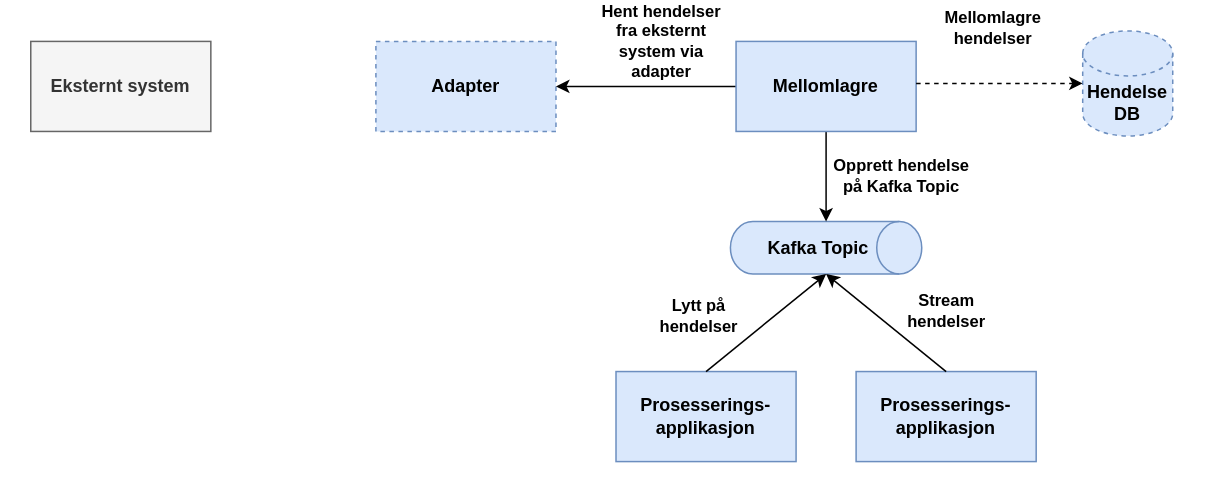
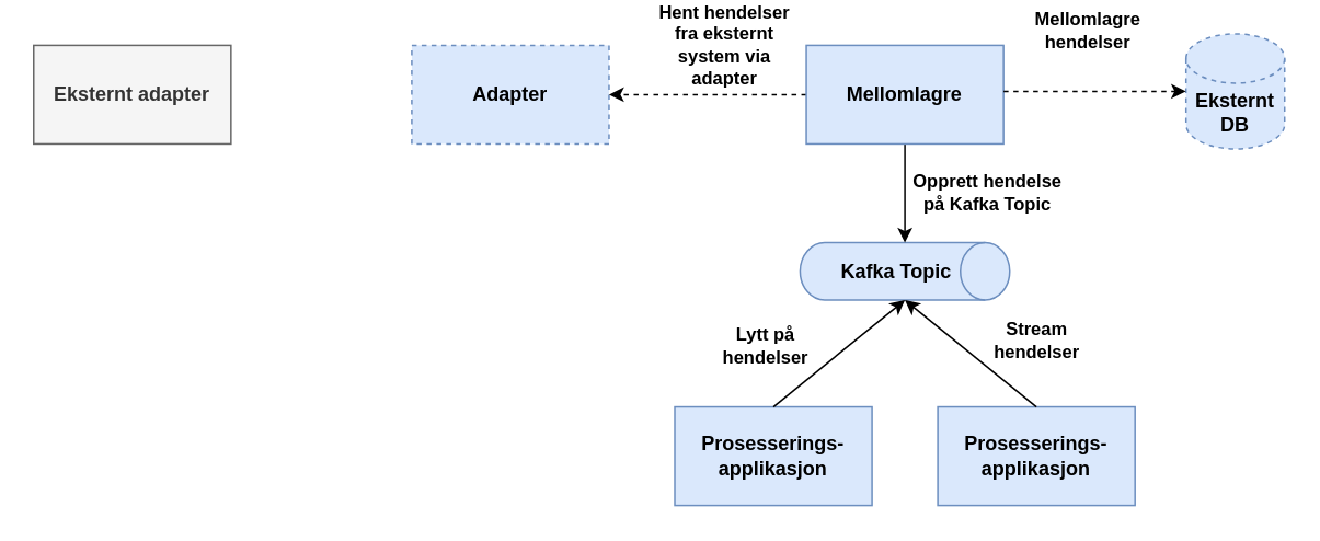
  <mxCell id="0" />
  <mxCell id="1" parent="0" />
- <mxCell id="2" value="Eksternt system" style="rounded=0;whiteSpace=wrap;html=1;fillColor=#f5f5f5;strokeColor=#666666;fontColor=#333333;fontStyle=1" vertex="1" parent="1"><mxGeometry x="20" y="27" width="120" height="60" as="geometry" /></mxCell>
+ <mxCell id="2" value="Eksternt adapter" style="rounded=0;whiteSpace=wrap;html=1;fillColor=#f5f5f5;strokeColor=#666666;fontColor=#333333;fontStyle=1" vertex="1" parent="1"><mxGeometry x="20" y="27" width="120" height="60" as="geometry" /></mxCell>
  <mxCell id="3" value="Adapter" style="rounded=0;whiteSpace=wrap;html=1;fillColor=#dae8fc;strokeColor=#6c8ebf;fontStyle=1;dashed=1;" vertex="1" parent="1"><mxGeometry x="250" y="27" width="120" height="60" as="geometry" /></mxCell>
  <mxCell id="4" value="" style="group;fontStyle=1" vertex="1" connectable="0" parent="1"><mxGeometry x="486.25" y="147" width="127.5" height="35" as="geometry" /></mxCell>
  <mxCell id="5" value="" style="shape=cylinder3;whiteSpace=wrap;html=1;boundedLbl=1;backgroundOutline=1;size=15;rotation=90;fillColor=#dae8fc;strokeColor=#6c8ebf;" vertex="1" parent="4"><mxGeometry x="46.25" y="-46.25" width="35" height="127.5" as="geometry" /></mxCell>
  <mxCell id="6" value="Kafka Topic" style="text;html=1;strokeColor=none;fillColor=none;align=center;verticalAlign=middle;whiteSpace=wrap;rounded=0;fontStyle=1" vertex="1" parent="4"><mxGeometry x="14" y="7.5" width="90" height="20" as="geometry" /></mxCell>
  <mxCell id="7" value="Opprett hendelse &lt;br&gt;på Kafka Topic" style="endArrow=classic;html=1;entryX=0;entryY=0.5;entryDx=0;entryDy=0;entryPerimeter=0;exitX=0.5;exitY=1;exitDx=0;exitDy=0;fontStyle=1" edge="1" parent="1" source="10" target="5"><mxGeometry y="50" width="50" height="50" relative="1" as="geometry"><mxPoint x="600" y="197" as="sourcePoint" /><mxPoint x="650" y="147" as="targetPoint" /><mxPoint as="offset" /></mxGeometry></mxCell>
- <mxCell id="8" value="Hent hendelser &lt;br&gt;fra eksternt &lt;br&gt;system via &lt;br&gt;adapter" style="endArrow=classic;html=1;entryX=1;entryY=0.5;entryDx=0;entryDy=0;exitX=0;exitY=0.5;exitDx=0;exitDy=0;fontStyle=1" edge="1" parent="1" source="10" target="3"><mxGeometry x="-0.167" y="-30" width="50" height="50" relative="1" as="geometry"><mxPoint x="600" y="197" as="sourcePoint" /><mxPoint x="650" y="147" as="targetPoint" /><mxPoint as="offset" /></mxGeometry></mxCell>
+ <mxCell id="8" value="Hent hendelser &lt;br&gt;fra eksternt &lt;br&gt;system via &lt;br&gt;adapter" style="endArrow=classic;html=1;entryX=1;entryY=0.5;entryDx=0;entryDy=0;exitX=0;exitY=0.5;exitDx=0;exitDy=0;fontStyle=1;dashed=1;" edge="1" parent="1" source="10" target="3"><mxGeometry x="-0.167" y="-30" width="50" height="50" relative="1" as="geometry"><mxPoint x="600" y="197" as="sourcePoint" /><mxPoint x="650" y="147" as="targetPoint" /><mxPoint as="offset" /></mxGeometry></mxCell>
  <mxCell id="9" value="" style="group;fontStyle=1" vertex="1" connectable="0" parent="1"><mxGeometry x="490" y="27" width="120" height="60" as="geometry" /></mxCell>
  <mxCell id="10" value="Mellomlagre" style="rounded=0;whiteSpace=wrap;html=1;fillColor=#dae8fc;strokeColor=#6c8ebf;fontStyle=1" vertex="1" parent="9"><mxGeometry width="120" height="60" as="geometry" /></mxCell>
  <mxCell id="11" value="" style="shape=image;html=1;verticalAlign=top;verticalLabelPosition=bottom;labelBackgroundColor=#ffffff;imageAspect=0;aspect=fixed;image=https://cdn0.iconfinder.com/data/icons/education-340/100/Tilda_Icons_1ed_timer-128.png" vertex="1" parent="9"><mxGeometry x="92" width="28" height="28" as="geometry" /></mxCell>
  <mxCell id="12" value="Prosesserings-applikasjon" style="rounded=0;whiteSpace=wrap;html=1;fillColor=#dae8fc;strokeColor=#6c8ebf;fontStyle=1" vertex="1" parent="1"><mxGeometry x="410" y="247" width="120" height="60" as="geometry" /></mxCell>
  <mxCell id="13" value="Prosesserings-applikasjon" style="rounded=0;whiteSpace=wrap;html=1;fillColor=#dae8fc;strokeColor=#6c8ebf;fontStyle=1" vertex="1" parent="1"><mxGeometry x="570" y="247" width="120" height="60" as="geometry" /></mxCell>
  <mxCell id="14" value="" style="endArrow=classic;html=1;entryX=1;entryY=0.5;entryDx=0;entryDy=0;entryPerimeter=0;exitX=0.5;exitY=0;exitDx=0;exitDy=0;" edge="1" parent="1" source="12" target="5"><mxGeometry width="50" height="50" relative="1" as="geometry"><mxPoint x="430" y="157" as="sourcePoint" /><mxPoint x="480" y="107" as="targetPoint" /></mxGeometry></mxCell>
  <mxCell id="15" value="Lytt på &lt;br&gt;hendelser" style="edgeLabel;html=1;align=center;verticalAlign=middle;resizable=0;points=[];fontStyle=1" vertex="1" connectable="0" parent="14"><mxGeometry x="-0.358" y="1" relative="1" as="geometry"><mxPoint x="-30.74" y="-16.03" as="offset" /></mxGeometry></mxCell>
  <mxCell id="16" value="Stream &lt;br&gt;hendelser" style="endArrow=classic;html=1;entryX=1;entryY=0.5;entryDx=0;entryDy=0;entryPerimeter=0;exitX=0.5;exitY=0;exitDx=0;exitDy=0;fontStyle=1" edge="1" parent="1" source="13" target="5"><mxGeometry x="-0.511" y="-31" width="50" height="50" relative="1" as="geometry"><mxPoint x="430" y="157" as="sourcePoint" /><mxPoint x="480" y="107" as="targetPoint" /><mxPoint as="offset" /></mxGeometry></mxCell>
- <mxCell id="17" value="Hendelse&lt;br&gt;DB" style="shape=cylinder3;whiteSpace=wrap;html=1;boundedLbl=1;backgroundOutline=1;size=15;dashed=1;fillColor=#dae8fc;strokeColor=#6c8ebf;fontStyle=1" vertex="1" parent="1"><mxGeometry x="721" y="20" width="60" height="70" as="geometry" /></mxCell>
+ <mxCell id="17" value="Eksternt&lt;br&gt;DB" style="shape=cylinder3;whiteSpace=wrap;html=1;boundedLbl=1;backgroundOutline=1;size=15;dashed=1;fillColor=#dae8fc;strokeColor=#6c8ebf;fontStyle=1" vertex="1" parent="1"><mxGeometry x="721" y="20" width="60" height="70" as="geometry" /></mxCell>
  <mxCell id="18" value="" style="endArrow=classic;html=1;entryX=0;entryY=0.5;entryDx=0;entryDy=0;entryPerimeter=0;exitX=1;exitY=1;exitDx=0;exitDy=0;dashed=1;" edge="1" parent="1" source="11" target="17"><mxGeometry width="50" height="50" relative="1" as="geometry"><mxPoint x="430" y="167" as="sourcePoint" /><mxPoint x="480" y="117" as="targetPoint" /></mxGeometry></mxCell>
  <mxCell id="19" value="Mellomlagre&lt;br&gt;hendelser" style="edgeLabel;html=1;align=center;verticalAlign=middle;resizable=0;points=[];fontStyle=1" vertex="1" connectable="0" parent="18"><mxGeometry x="-0.265" y="-1" relative="1" as="geometry"><mxPoint x="9" y="-39" as="offset" /></mxGeometry></mxCell>
